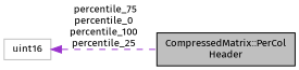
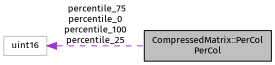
  digraph {
    rankdir=LR
    fontname="Fira Sans"
    node [fontname="Fira Sans" fontsize=10 shape=record style=filled]
-   n1 [color=black fillcolor=grey75 fontcolor=black height=0.2 label="CompressedMatrix::PerCol\lHeader" width=0.4]
+   n1 [color=black fillcolor=grey75 fontcolor=black height=0.2 label="CompressedMatrix::PerCol\lPerCol" width=0.4]
    n2 [color=grey75 fillcolor=white height=0.2 label=uint16 width=0.4]
    n2 -> n1 [color=darkorchid3 dir=back fontname="Fira Sans" fontsize=10 label=" percentile_75\npercentile_0\npercentile_100\npercentile_25" labelfontname=Helvetica labelfontsize=10 style=dashed]
  }
